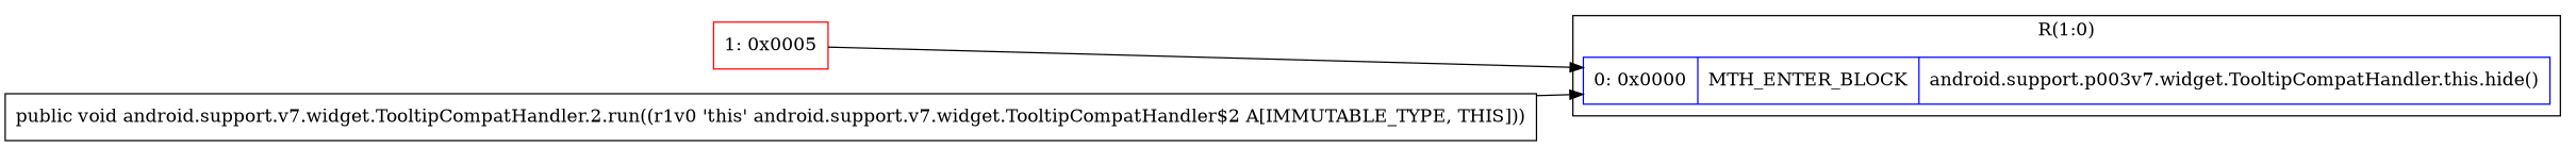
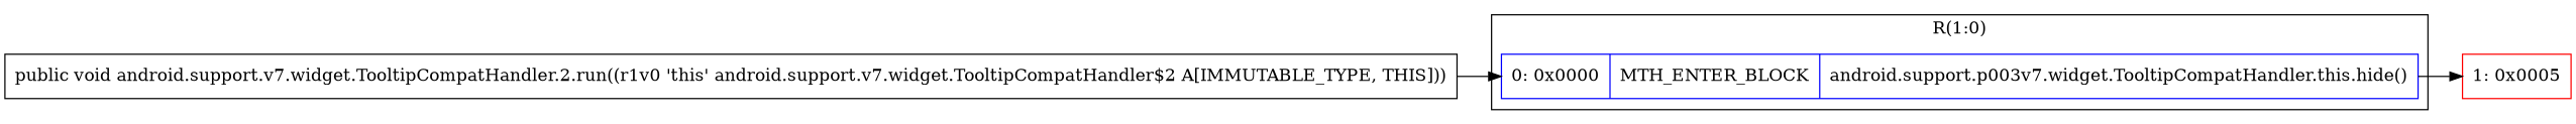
  digraph {
    rankdir=LR
    node [shape=record]
    n1 [color=blue label="{0\:\ 0x0000|MTH_ENTER_BLOCK\l|android.support.p003v7.widget.TooltipCompatHandler.this.hide()\l}"]
    n2 [color=red label="{1\:\ 0x0005}"]
    n3 [label="{public void android.support.v7.widget.TooltipCompatHandler.2.run((r1v0 'this' android.support.v7.widget.TooltipCompatHandler$2 A[IMMUTABLE_TYPE, THIS])) }"]
    subgraph cluster_1 {
      label="R(1:0)"
      n1
    }
-   n2 -> n1
+   n1 -> n2
    n3 -> n1
  }
